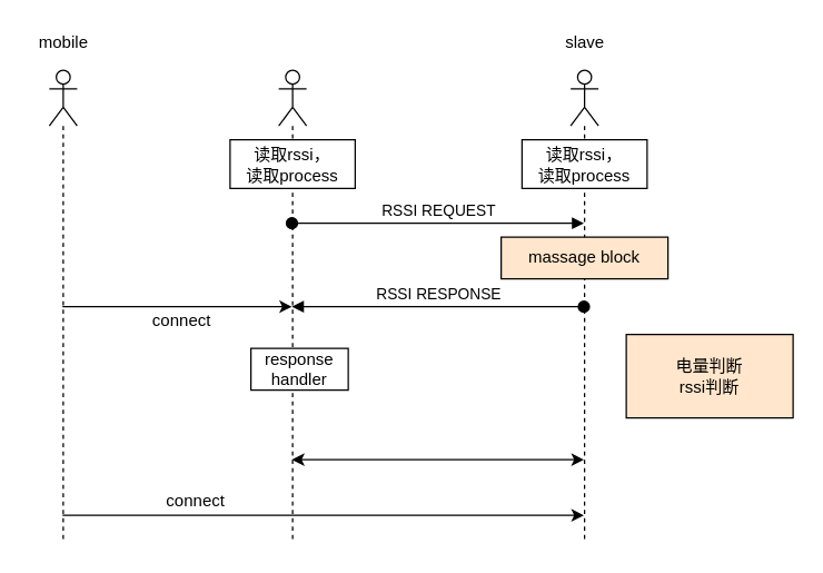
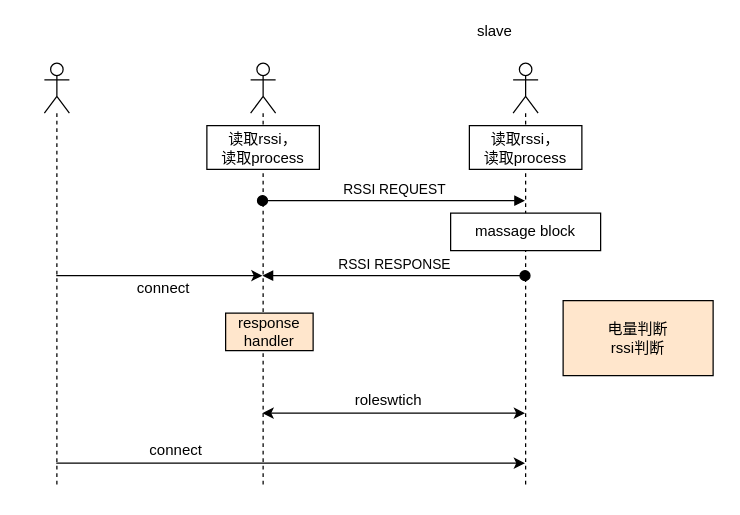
  <mxCell id="0" />
  <mxCell id="1" parent="0" />
  <mxCell id="2" value="" style="shape=umlLifeline;participant=umlActor;perimeter=lifelinePerimeter;whiteSpace=wrap;html=1;container=1;collapsible=0;recursiveResize=0;verticalAlign=top;spacingTop=36;outlineConnect=0;" parent="1" vertex="1"><mxGeometry x="200" y="50" width="20" height="340" as="geometry" /></mxCell>
  <mxCell id="3" value="" style="shape=umlLifeline;participant=umlActor;perimeter=lifelinePerimeter;whiteSpace=wrap;html=1;container=1;collapsible=0;recursiveResize=0;verticalAlign=top;spacingTop=36;outlineConnect=0;" parent="1" vertex="1"><mxGeometry x="410" y="50" width="20" height="340" as="geometry" /></mxCell>
  <mxCell id="4" value="" style="shape=umlLifeline;participant=umlActor;perimeter=lifelinePerimeter;whiteSpace=wrap;html=1;container=1;collapsible=0;recursiveResize=0;verticalAlign=top;spacingTop=36;outlineConnect=0;" parent="1" vertex="1"><mxGeometry x="35" y="50" width="20" height="340" as="geometry" /></mxCell>
  <mxCell id="5" value="RSSI REQUEST" style="html=1;verticalAlign=bottom;startArrow=oval;startFill=1;endArrow=block;startSize=8;" parent="1" source="2" target="3" edge="1"><mxGeometry width="60" relative="1" as="geometry"><mxPoint x="470" y="270" as="sourcePoint" /><mxPoint x="530" y="270" as="targetPoint" /><Array as="points"><mxPoint x="310" y="160" /></Array></mxGeometry></mxCell>
- <mxCell id="6" value="mobile" style="text;html=1;resizable=0;autosize=1;align=center;verticalAlign=middle;points=[];fillColor=none;strokeColor=none;rounded=0;" parent="1" vertex="1"><mxGeometry x="20" y="20" width="50" height="20" as="geometry" /></mxCell>
- <mxCell id="7" value="slave" style="text;html=1;resizable=0;autosize=1;align=center;verticalAlign=middle;points=[];fillColor=none;strokeColor=none;rounded=0;" parent="1" vertex="1"><mxGeometry x="400" y="20" width="40" height="20" as="geometry" /></mxCell>
- <mxCell id="8" value="response handler" style="rounded=0;whiteSpace=wrap;html=1;" parent="1" vertex="1"><mxGeometry x="180" y="250" width="70" height="30" as="geometry" /></mxCell>
+ <mxCell id="7" value="slave" style="text;html=1;resizable=0;autosize=1;align=center;verticalAlign=middle;points=[];fillColor=none;strokeColor=none;rounded=0;" parent="1" vertex="1"><mxGeometry x="375" y="15" width="40" height="20" as="geometry" /></mxCell>
+ <mxCell id="8" value="response handler" style="rounded=0;whiteSpace=wrap;html=1;fillColor=#ffe6cc;" parent="1" vertex="1"><mxGeometry x="180" y="250" width="70" height="30" as="geometry" /></mxCell>
  <mxCell id="9" value="RSSI RESPONSE" style="html=1;verticalAlign=bottom;startArrow=oval;startFill=1;endArrow=block;startSize=8;" parent="1" source="3" target="2" edge="1"><mxGeometry width="60" relative="1" as="geometry"><mxPoint x="419.5" y="210" as="sourcePoint" /><mxPoint x="209.5" y="210" as="targetPoint" /><Array as="points"><mxPoint x="420" y="220" /><mxPoint x="365" y="220" /></Array></mxGeometry></mxCell>
- <mxCell id="10" value="massage block" style="rounded=0;whiteSpace=wrap;html=1;fillColor=#ffe6cc;" parent="1" vertex="1"><mxGeometry x="360" y="170" width="120" height="30" as="geometry" /></mxCell>
+ <mxCell id="10" value="massage block" style="rounded=0;whiteSpace=wrap;html=1;" parent="1" vertex="1"><mxGeometry x="360" y="170" width="120" height="30" as="geometry" /></mxCell>
  <mxCell id="11" value="" style="endArrow=classic;startArrow=classic;html=1;" parent="1" source="2" target="3" edge="1"><mxGeometry width="50" height="50" relative="1" as="geometry"><mxPoint x="220" y="300" as="sourcePoint" /><mxPoint x="270" y="250" as="targetPoint" /><Array as="points"><mxPoint x="290" y="330" /><mxPoint x="360" y="330" /></Array></mxGeometry></mxCell>
+ <mxCell id="12" value="roleswtich" style="text;html=1;resizable=0;autosize=1;align=center;verticalAlign=middle;points=[];fillColor=none;strokeColor=none;rounded=0;" parent="1" vertex="1"><mxGeometry x="275" y="310" width="70" height="20" as="geometry" /></mxCell>
  <mxCell id="13" value="" style="endArrow=classic;html=1;" parent="1" source="4" target="2" edge="1"><mxGeometry width="50" height="50" relative="1" as="geometry"><mxPoint x="50" y="180" as="sourcePoint" /><mxPoint x="100" y="130" as="targetPoint" /></mxGeometry></mxCell>
  <mxCell id="14" value="" style="endArrow=classic;html=1;" parent="1" source="4" target="3" edge="1"><mxGeometry width="50" height="50" relative="1" as="geometry"><mxPoint x="220" y="300" as="sourcePoint" /><mxPoint x="270" y="250" as="targetPoint" /><Array as="points"><mxPoint x="250" y="370" /></Array></mxGeometry></mxCell>
  <mxCell id="15" value="connect" style="text;html=1;resizable=0;autosize=1;align=center;verticalAlign=middle;points=[];fillColor=none;strokeColor=none;rounded=0;" parent="1" vertex="1"><mxGeometry x="100" y="220" width="60" height="20" as="geometry" /></mxCell>
  <mxCell id="16" value="connect" style="text;html=1;resizable=0;autosize=1;align=center;verticalAlign=middle;points=[];fillColor=none;strokeColor=none;rounded=0;" parent="1" vertex="1"><mxGeometry x="110" y="350" width="60" height="20" as="geometry" /></mxCell>
  <mxCell id="17" value="电量判断&lt;br&gt;rssi判断" style="whiteSpace=wrap;html=1;rounded=0;fillColor=#ffe6cc;" parent="1" vertex="1"><mxGeometry x="450" y="240" width="120" height="60" as="geometry" /></mxCell>
  <mxCell id="18" value="读取rssi，&lt;br&gt;读取process" style="rounded=0;whiteSpace=wrap;html=1;" parent="1" vertex="1"><mxGeometry x="165" y="100" width="90" height="35" as="geometry" /></mxCell>
  <mxCell id="19" value="读取rssi，&lt;br&gt;读取process" style="rounded=0;whiteSpace=wrap;html=1;" parent="1" vertex="1"><mxGeometry x="375" y="100" width="90" height="35" as="geometry" /></mxCell>
